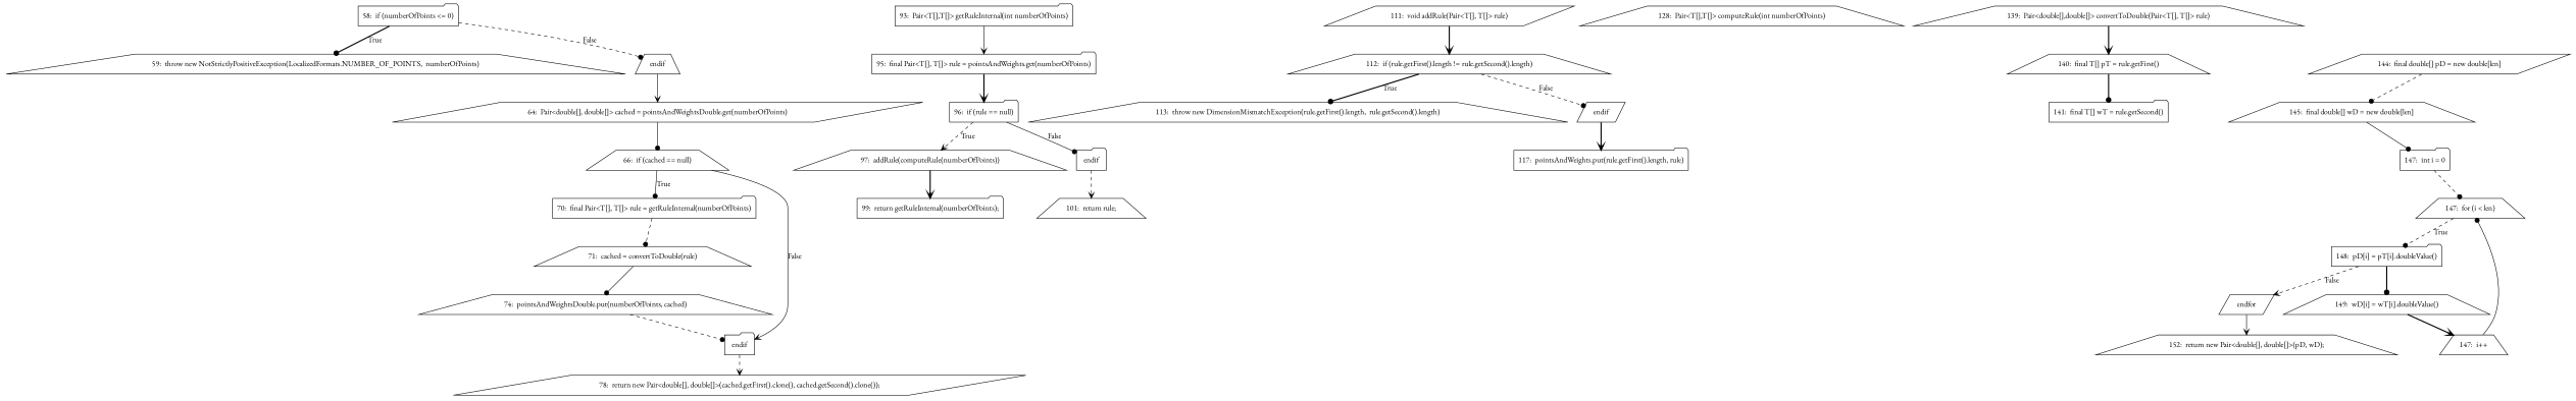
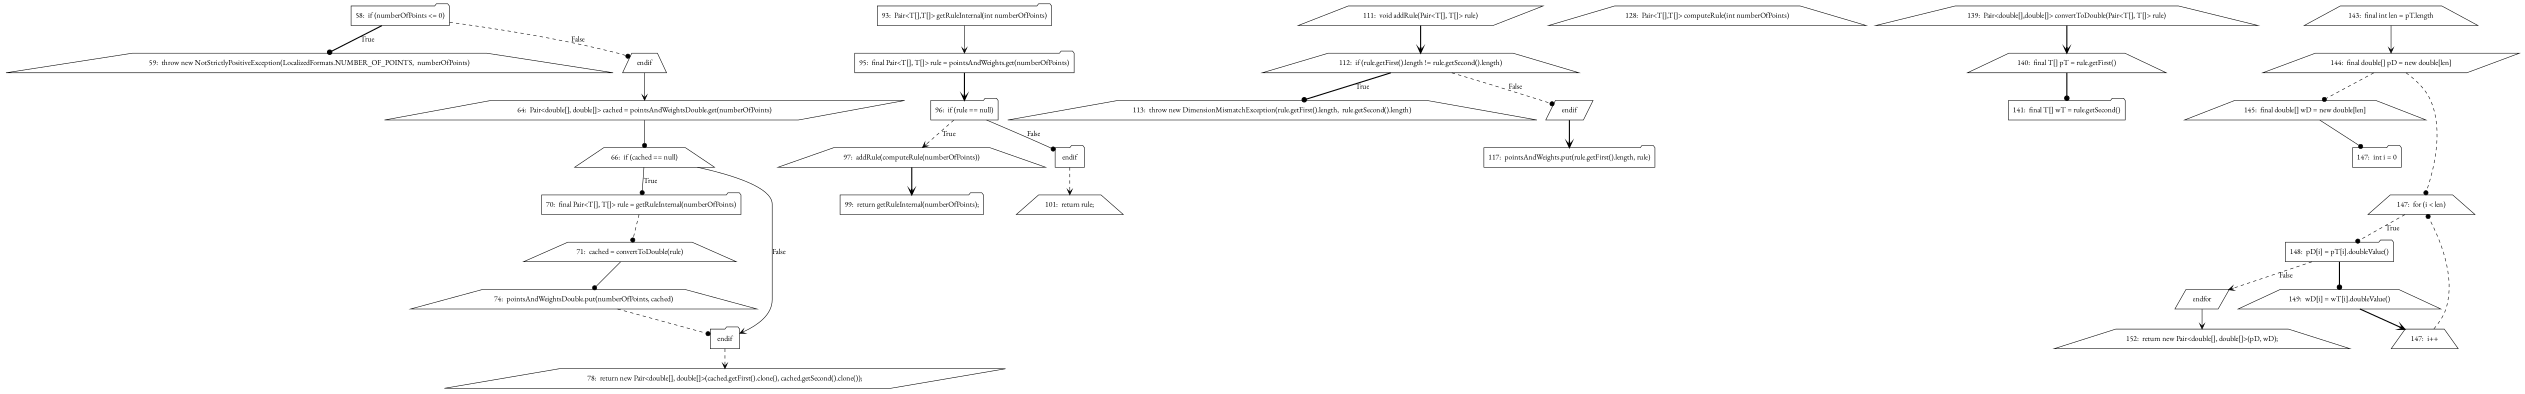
  digraph {
    fontname="EB Garamond"
    node [fontname="EB Garamond" shape=trapezium]
    edge [arrowhead=dot fontname="EB Garamond" style=dashed]
    n1 [label="58:  if (numberOfPoints <= 0)" shape=folder]
    n2 [label="59:  throw new NotStrictlyPositiveException(LocalizedFormats.NUMBER_OF_POINTS,  numberOfPoints)"]
    n3 [label=endif]
    n4 [label="64:  Pair<double[], double[]> cached = pointsAndWeightsDouble.get(numberOfPoints)" shape=parallelogram]
    n5 [label="66:  if (cached == null)"]
    n6 [label="70:  final Pair<T[], T[]> rule = getRuleInternal(numberOfPoints)" shape=folder]
    n7 [label=endif shape=folder]
    n8 [label="71:  cached = convertToDouble(rule)"]
    n9 [label="78:  return new Pair<double[], double[]>(cached.getFirst().clone(), cached.getSecond().clone());" shape=parallelogram]
    n10 [label="74:  pointsAndWeightsDouble.put(numberOfPoints, cached)"]
    n11 [label="93:  Pair<T[],T[]> getRuleInternal(int numberOfPoints)" shape=folder]
    n12 [label="95:  final Pair<T[], T[]> rule = pointsAndWeights.get(numberOfPoints)" shape=folder]
    n13 [label="96:  if (rule == null)" shape=folder]
    n14 [label="97:  addRule(computeRule(numberOfPoints))"]
    n15 [label=endif shape=folder]
    n16 [label="99:  return getRuleInternal(numberOfPoints);" shape=folder]
    n17 [label="101:  return rule;"]
    n18 [label="111:  void addRule(Pair<T[], T[]> rule)" shape=parallelogram]
    n19 [label="112:  if (rule.getFirst().length != rule.getSecond().length)"]
    n20 [label="113:  throw new DimensionMismatchException(rule.getFirst().length,  rule.getSecond().length)"]
    n21 [label=endif shape=parallelogram]
    n22 [label="117:  pointsAndWeights.put(rule.getFirst().length, rule)" shape=folder]
    n23 [label="128:  Pair<T[],T[]> computeRule(int numberOfPoints)"]
    n24 [label="139:  Pair<double[],double[]> convertToDouble(Pair<T[], T[]> rule)"]
    n25 [label="140:  final T[] pT = rule.getFirst()"]
    n26 [label="141:  final T[] wT = rule.getSecond()" shape=folder]
+   n27 [label="143:  final int len = pT.length"]
    n28 [label="144:  final double[] pD = new double[len]" shape=parallelogram]
    n29 [label="145:  final double[] wD = new double[len]"]
    n30 [label="147:  int i = 0" shape=folder]
    n31 [label="147:  for (i < len)"]
    n32 [label="148:  pD[i] = pT[i].doubleValue()" shape=folder]
    n33 [label=endfor shape=parallelogram]
    n34 [label="152:  return new Pair<double[], double[]>(pD, wD);"]
    n35 [label="149:  wD[i] = wT[i].doubleValue()"]
    n36 [label="147:  i++"]
    n1 -> n2 [label=True style=bold]
    n1 -> n3 [label=False]
    n3 -> n4 [arrowhead=vee style=solid]
    n4 -> n5 [style=solid]
    n5 -> n6 [label=True style=solid]
    n5 -> n7 [arrowhead=vee label=False style=solid]
    n6 -> n8
    n7 -> n9 [arrowhead=vee]
    n8 -> n10 [style=solid]
    n10 -> n7
    n11 -> n12 [arrowhead=vee style=solid]
    n12 -> n13 [arrowhead=vee style=bold]
    n13 -> n14 [arrowhead=vee label=True]
    n13 -> n15 [label=False style=solid]
    n14 -> n16 [arrowhead=vee style=bold]
    n15 -> n17 [arrowhead=vee]
    n18 -> n19 [arrowhead=vee style=bold]
    n19 -> n20 [label=True style=bold]
    n19 -> n21 [label=False]
    n21 -> n22 [arrowhead=vee style=bold]
    n24 -> n25 [arrowhead=vee style=bold]
    n25 -> n26 [style=bold]
+   n27 -> n28 [arrowhead=vee style=solid]
    n28 -> n29
    n29 -> n30 [style=solid]
-   n30 -> n31
+   n28 -> n31
    n31 -> n32 [label=True]
    n32 -> n33 [arrowhead=vee label=False]
    n32 -> n35 [style=bold]
    n33 -> n34 [arrowhead=vee style=solid]
    n35 -> n36 [arrowhead=vee style=bold]
-   n36 -> n31 [style=solid]
+   n36 -> n31
  }
